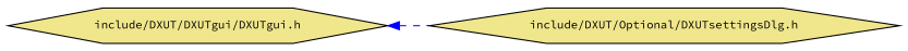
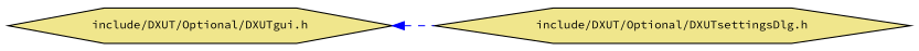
  digraph {
    rankdir=LR
    fontname="Source Code Pro"
    node [color=black fillcolor=khaki fontname="Source Code Pro" fontsize=10 shape=hexagon style=filled]
-   n1 [fontcolor=black height=0.2 label="include/DXUT/DXUTgui/DXUTgui.h" width=0.4]
+   n1 [fontcolor=black height=0.2 label="include/DXUT/Optional/DXUTgui.h" width=0.4]
    n2 [height=0.2 label="include/DXUT/Optional/DXUTsettingsDlg.h" width=0.4]
    n1 -> n2 [color=blue dir=back fontname="Source Code Pro" fontsize=10 labelfontname=Helvetica labelfontsize=10 style=dashed]
  }
